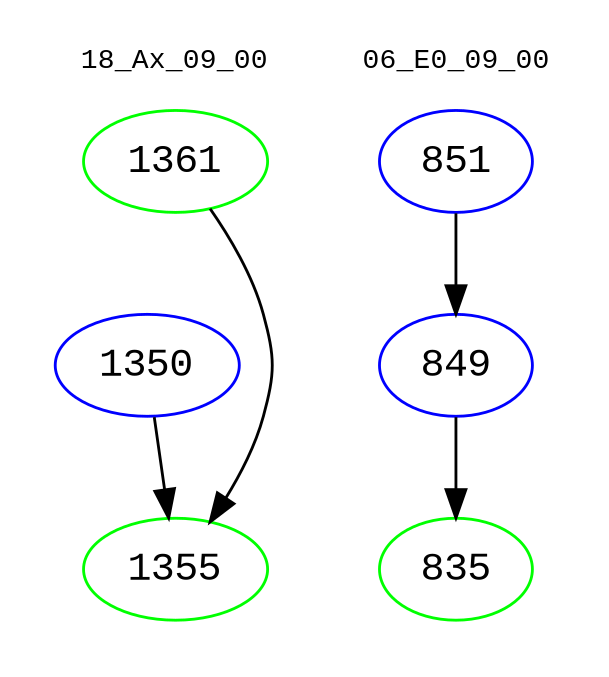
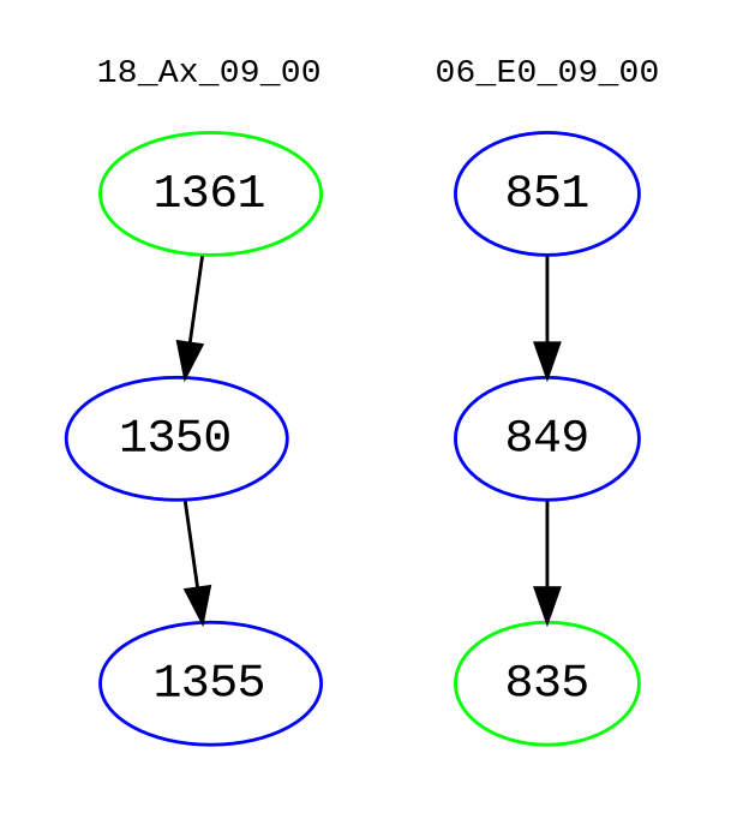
  digraph {
    fontname="Liberation Mono"
    node [color=green fontname="Liberation Mono"]
    edge [color=black fontname="Liberation Mono"]
    n1 [label=1361]
    n2 [color=blue label=1350]
-   n3 [label=1355]
+   n3 [color=blue label=1355]
    n4 [color=blue label=851]
    n5 [color=blue label=849]
    n6 [label=835]
    subgraph cluster_1 {
      color=white
      fontsize=10
      label="18_Ax_09_00"
      n1
      n2
      n3
    }
    subgraph cluster_2 {
      color=white
      fontsize=10
      label="06_E0_09_00"
      n4
      n5
      n6
    }
-   n1 -> n3
+   n1 -> n2
    n2 -> n3
    n4 -> n5
    n5 -> n6
  }
